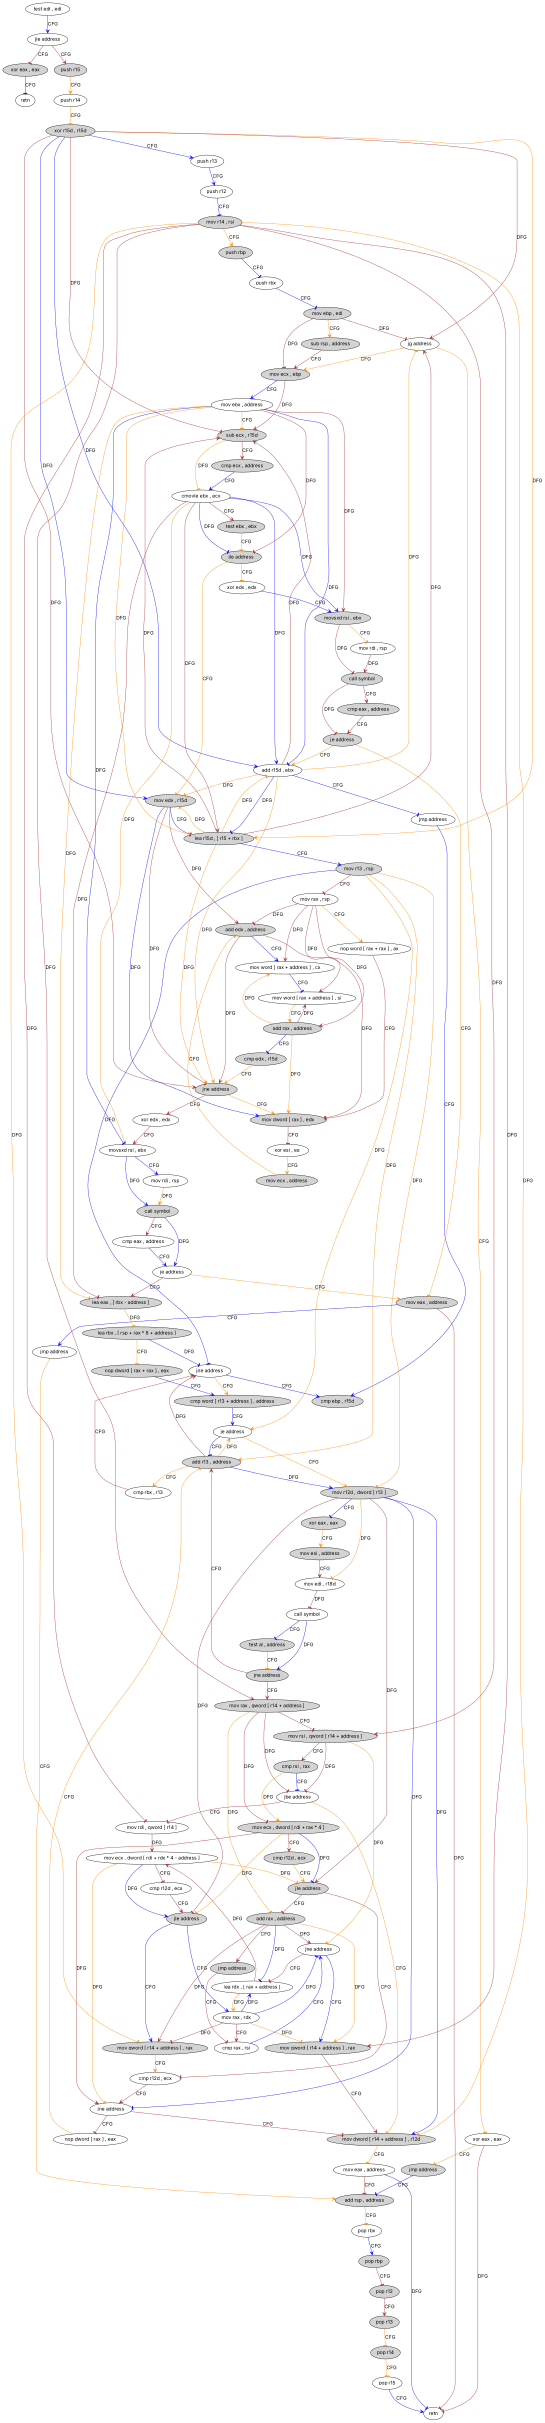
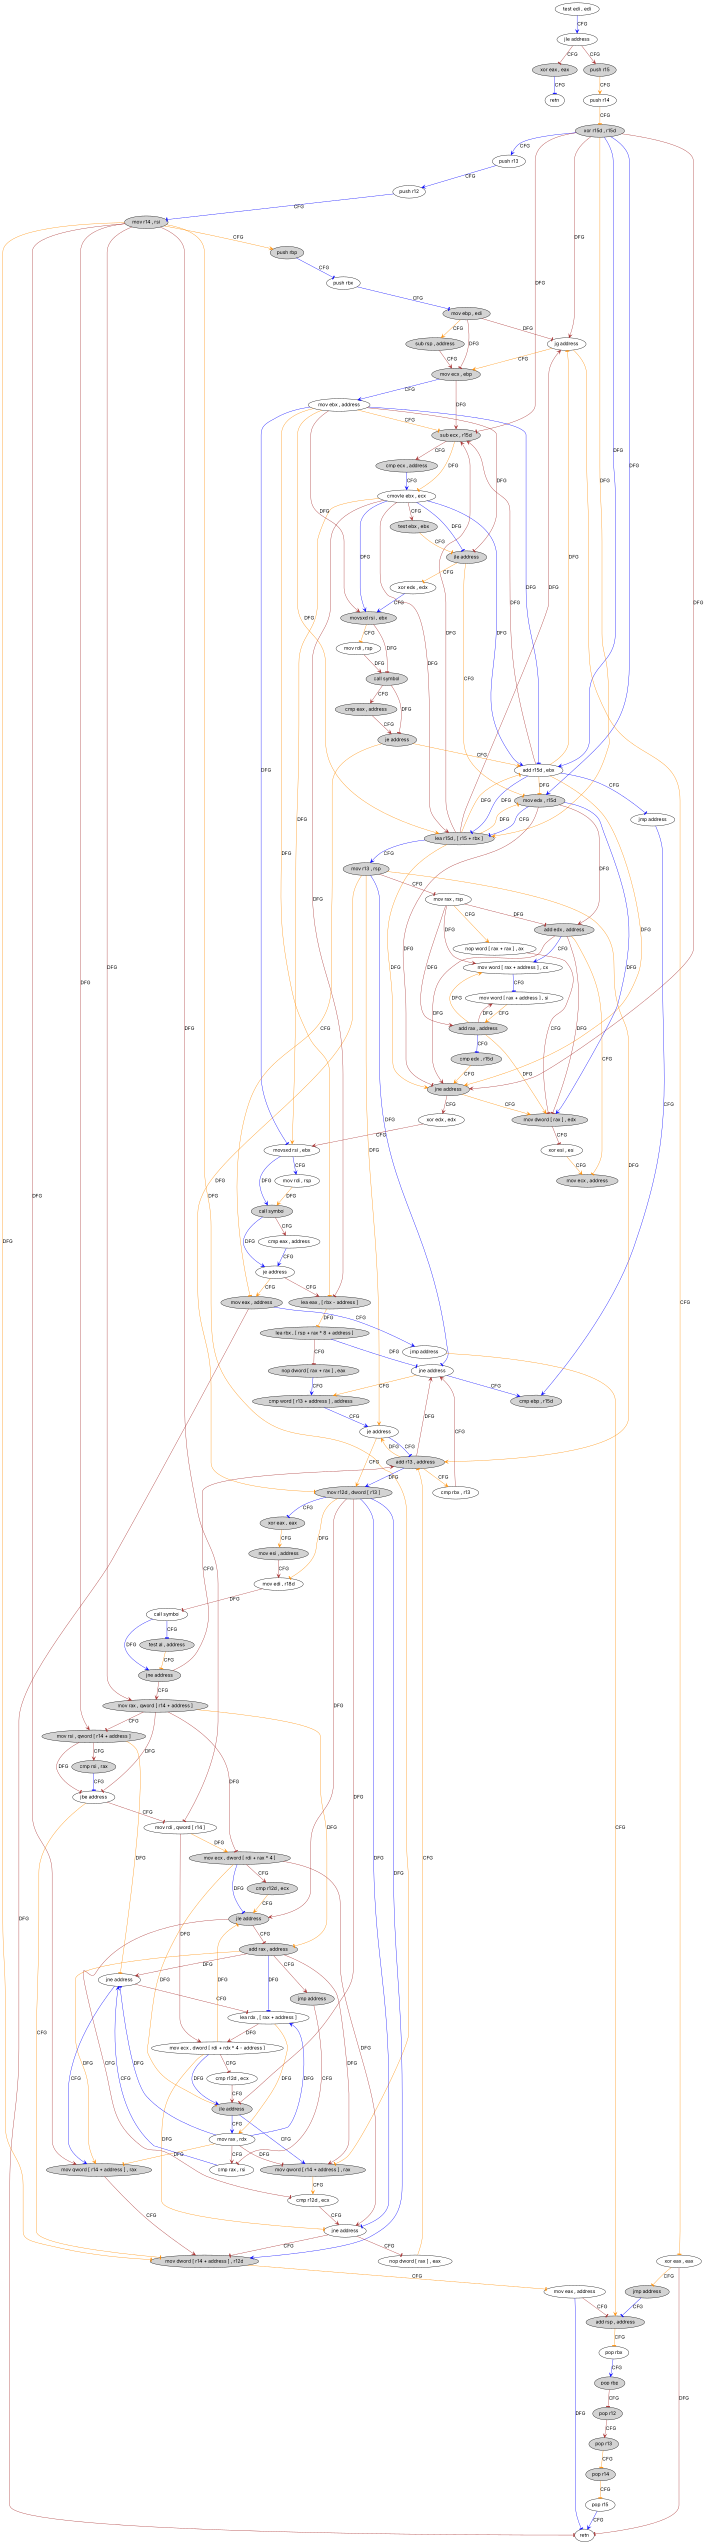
  digraph {
    fontname=Inter
    node [fillcolor=lightgrey fontname=Inter style=filled]
    edge [arrowhead=vee color=brown fontname=Inter]
    n1 [fillcolor=white label="test edi , edi"]
    n2 [fillcolor=white label="jle address"]
    n3 [label="xor eax , eax"]
    n4 [label="push r15"]
    n5 [fillcolor=white label=retn]
    n6 [fillcolor=white label="push r14"]
    n7 [label="xor r15d , r15d"]
    n8 [fillcolor=white label="push r13"]
    n9 [fillcolor=white label="add r15d , ebx"]
    n10 [label="mov edx , r15d"]
    n11 [label="lea r15d , [ r15 + rbx ]"]
    n12 [label="jne address"]
    n13 [fillcolor=white label="jg address"]
    n14 [label="sub ecx , r15d"]
    n15 [fillcolor=white label="push r12"]
    n16 [fillcolor=white label="jmp address"]
    n17 [label="mov dword [ rax ] , edx"]
    n18 [label="add edx , address"]
    n19 [label="mov r13 , rsp"]
    n20 [fillcolor=white label="xor edx , edx"]
    n21 [label="mov ecx , ebp"]
    n22 [fillcolor=white label="xor eax , eax"]
    n23 [label="cmp ecx , address"]
    n24 [fillcolor=white label="cmovle ebx , ecx"]
    n25 [label="mov r14 , rsi"]
    n26 [label="push rbp"]
    n27 [label="mov rax , qword [ r14 + address ]"]
    n28 [label="mov rsi , qword [ r14 + address ]"]
    n29 [label="mov dword [ r14 + address ] , r12d"]
    n30 [fillcolor=white label="mov rdi , qword [ r14 ]"]
    n31 [label="mov qword [ r14 + address ] , rax"]
    n32 [label="mov qword [ r14 + address ] , rax"]
    n33 [fillcolor=white label="push rbx"]
    n34 [fillcolor=white label="jbe address"]
    n35 [label="mov ecx , dword [ rdi + rax * 4 ]"]
    n36 [label="add rax , address"]
    n37 [label="cmp rsi , rax"]
    n38 [fillcolor=white label="jne address"]
    n39 [fillcolor=white label="mov eax , address"]
    n40 [fillcolor=white label="mov ecx , dword [ rdi + rdx * 4 - address ]"]
    n41 [fillcolor=white label="cmp r12d , ecx"]
    n42 [label="mov ebp , edi"]
    n43 [label="sub rsp , address"]
    n44 [fillcolor=white label="mov ebx , address"]
    n45 [label="movsxd rsi , ebx"]
    n46 [fillcolor=white label="movsxd rsi , ebx"]
    n47 [label="lea eax , [ rbx - address ]"]
    n48 [label="jle address"]
    n49 [fillcolor=white label="xor edx , edx"]
    n50 [fillcolor=white label="mov rdi , rsp"]
    n51 [label="call symbol"]
    n52 [label="cmp eax , address"]
    n53 [label="je address"]
    n54 [label="mov eax , address"]
    n55 [fillcolor=white label="jmp address"]
    n56 [fillcolor=white label=retn]
    n57 [label="add rsp , address"]
    n58 [label="cmp ebp , r15d"]
    n59 [fillcolor=white label="xor esi , esi"]
    n60 [fillcolor=white label="mov word [ rax + address ] , cx"]
    n61 [fillcolor=white label="mov rax , rsp"]
    n62 [label="add r13 , address"]
    n63 [fillcolor=white label="jne address"]
    n64 [label="mov r12d , dword [ r13 ]"]
    n65 [fillcolor=white label="je address"]
    n66 [fillcolor=white label="nop word [ rax + rax ] , ax"]
    n67 [fillcolor=white label="mov word [ rax + address ] , si"]
    n68 [label="add rax , address"]
    n69 [fillcolor=white label="cmp rbx , r13"]
    n70 [label="cmp word [ r13 + address ] , address"]
    n71 [label="xor eax , eax"]
    n72 [fillcolor=white label="mov edi , r18d"]
    n73 [label="jle address"]
    n74 [fillcolor=white label="jne address"]
    n75 [label="jle address"]
    n76 [label="cmp edx , r15d"]
    n77 [label="mov ecx , address"]
    n78 [fillcolor=white label="pop rbx"]
    n79 [label="pop rbp"]
    n80 [fillcolor=white label="mov rdi , rsp"]
    n81 [label="call symbol"]
    n82 [fillcolor=white label="cmp eax , address"]
    n83 [fillcolor=white label="je address"]
    n84 [label="lea rbx , [ rsp + rax * 8 + address ]"]
    n85 [label="nop dword [ rax + rax ] , eax"]
    n86 [label="pop r12"]
    n87 [label="pop r13"]
    n88 [label="pop r14"]
    n89 [fillcolor=white label="pop r15"]
    n90 [label="jmp address"]
    n91 [label="test ebx , ebx"]
    n92 [label="mov esi , address"]
    n93 [fillcolor=white label="call symbol"]
    n94 [fillcolor=white label="nop dword [ rax ] , eax"]
    n95 [fillcolor=white label="mov rax , rdx"]
    n96 [label="test al , address"]
    n97 [label="jne address"]
    n98 [label="cmp r12d , ecx"]
    n99 [label="jmp address"]
    n100 [fillcolor=white label="lea rdx , [ rax + address ]"]
    n101 [fillcolor=white label="cmp r12d , ecx"]
    n102 [fillcolor=white label="cmp rax , rsi"]
    n1 -> n2 [color=blue label=CFG]
    n2 -> n3 [arrowhead=tee label=CFG]
    n2 -> n4 [label=CFG]
    n3 -> n5 [arrowhead=tee color=blue label=CFG]
    n4 -> n6 [color=darkorange label=CFG]
    n6 -> n7 [arrowhead=tee color=darkorange label=CFG]
    n7 -> n8 [color=blue label=CFG]
    n7 -> n9 [color=blue label=DFG]
    n7 -> n10 [color=blue label=DFG]
    n7 -> n11 [color=darkorange label=DFG]
    n7 -> n12 [label=DFG]
    n7 -> n13 [label=DFG]
    n7 -> n14 [arrowhead=tee label=DFG]
    n8 -> n15 [color=blue label=CFG]
    n9 -> n10 [arrowhead=tee color=darkorange label=DFG]
    n9 -> n11 [arrowhead=tee color=blue label=DFG]
    n9 -> n12 [color=darkorange label=DFG]
    n9 -> n13 [arrowhead=tee color=darkorange label=DFG]
    n9 -> n14 [label=DFG]
    n9 -> n16 [arrowhead=tee color=blue label=CFG]
    n10 -> n11 [arrowhead=tee color=blue label=CFG]
    n10 -> n12 [arrowhead=tee label=DFG]
    n10 -> n17 [color=blue label=DFG]
    n10 -> n18 [label=DFG]
    n11 -> n9 [arrowhead=tee color=darkorange label=DFG]
    n11 -> n10 [arrowhead=tee color=darkorange label=DFG]
    n11 -> n12 [color=darkorange label=DFG]
    n11 -> n13 [label=DFG]
    n11 -> n14 [label=DFG]
    n11 -> n19 [color=blue label=CFG]
    n12 -> n17 [color=darkorange label=CFG]
    n12 -> n20 [label=CFG]
    n13 -> n21 [color=darkorange label=CFG]
    n13 -> n22 [arrowhead=tee color=darkorange label=CFG]
    n14 -> n23 [label=CFG]
    n14 -> n24 [arrowhead=tee color=darkorange label=DFG]
    n15 -> n25 [arrowhead=tee color=blue label=CFG]
    n16 -> n58 [color=blue label=CFG]
    n17 -> n59 [arrowhead=tee label=CFG]
    n18 -> n12 [label=DFG]
    n18 -> n17 [arrowhead=tee label=DFG]
    n18 -> n60 [color=blue label=CFG]
    n19 -> n61 [arrowhead=tee label=CFG]
    n19 -> n62 [color=darkorange label=DFG]
    n19 -> n63 [arrowhead=tee color=blue label=DFG]
    n19 -> n64 [arrowhead=tee color=darkorange label=DFG]
    n19 -> n65 [color=darkorange label=DFG]
    n20 -> n46 [label=CFG]
    n21 -> n14 [label=DFG]
    n21 -> n44 [color=blue label=CFG]
    n22 -> n56 [arrowhead=tee label=DFG]
    n22 -> n90 [arrowhead=tee color=darkorange label=CFG]
    n23 -> n24 [color=blue label=CFG]
    n24 -> n9 [color=blue label=DFG]
    n24 -> n11 [label=DFG]
    n24 -> n45 [color=blue label=DFG]
    n24 -> n46 [color=darkorange label=DFG]
    n24 -> n47 [arrowhead=tee label=DFG]
    n24 -> n48 [arrowhead=tee color=blue label=DFG]
    n24 -> n91 [label=CFG]
    n25 -> n26 [color=darkorange label=CFG]
    n25 -> n27 [label=DFG]
    n25 -> n28 [label=DFG]
    n25 -> n29 [arrowhead=tee color=darkorange label=DFG]
    n25 -> n30 [arrowhead=tee label=DFG]
    n25 -> n31 [label=DFG]
    n25 -> n32 [arrowhead=tee color=darkorange label=DFG]
    n26 -> n33 [arrowhead=tee color=blue label=CFG]
    n27 -> n28 [arrowhead=tee label=CFG]
    n27 -> n34 [arrowhead=tee label=DFG]
    n27 -> n35 [arrowhead=tee label=DFG]
    n27 -> n36 [arrowhead=tee color=darkorange label=DFG]
    n28 -> n34 [arrowhead=tee label=DFG]
    n28 -> n37 [label=CFG]
    n28 -> n38 [arrowhead=tee color=darkorange label=DFG]
    n29 -> n39 [arrowhead=tee color=darkorange label=CFG]
-   n37 -> n35 [color=darkorange label=DFG]
+   n30 -> n35 [color=darkorange label=DFG]
    n30 -> n40 [label=DFG]
    n31 -> n29 [label=CFG]
    n32 -> n41 [color=darkorange label=CFG]
    n33 -> n42 [arrowhead=tee color=blue label=CFG]
    n34 -> n29 [arrowhead=tee color=darkorange label=CFG]
    n34 -> n30 [arrowhead=tee label=CFG]
    n35 -> n73 [arrowhead=tee color=blue label=DFG]
    n35 -> n74 [label=DFG]
    n35 -> n75 [arrowhead=tee color=darkorange label=DFG]
    n35 -> n98 [label=CFG]
    n36 -> n31 [color=darkorange label=DFG]
    n36 -> n32 [label=DFG]
    n36 -> n38 [label=DFG]
    n36 -> n99 [label=CFG]
    n36 -> n100 [arrowhead=tee color=blue label=DFG]
    n37 -> n34 [arrowhead=tee color=blue label=CFG]
    n38 -> n31 [color=blue label=CFG]
    n38 -> n100 [arrowhead=tee label=CFG]
    n39 -> n56 [arrowhead=tee color=blue label=DFG]
    n39 -> n57 [arrowhead=tee label=CFG]
    n40 -> n73 [arrowhead=tee color=darkorange label=DFG]
    n40 -> n74 [arrowhead=tee color=darkorange label=DFG]
    n40 -> n75 [color=blue label=DFG]
    n40 -> n101 [arrowhead=tee label=CFG]
    n41 -> n74 [label=CFG]
    n42 -> n13 [arrowhead=tee label=DFG]
    n42 -> n21 [arrowhead=tee label=DFG]
    n42 -> n43 [color=darkorange label=CFG]
    n43 -> n21 [label=CFG]
    n44 -> n9 [arrowhead=tee color=blue label=DFG]
    n44 -> n11 [color=darkorange label=DFG]
    n44 -> n14 [arrowhead=tee color=darkorange label=CFG]
    n44 -> n45 [label=DFG]
    n44 -> n46 [arrowhead=tee color=blue label=DFG]
    n44 -> n47 [arrowhead=tee color=darkorange label=DFG]
    n44 -> n48 [arrowhead=tee label=DFG]
    n45 -> n50 [arrowhead=tee color=darkorange label=CFG]
    n45 -> n51 [arrowhead=tee label=DFG]
    n46 -> n80 [color=blue label=CFG]
    n46 -> n81 [color=blue label=DFG]
    n47 -> n84 [arrowhead=tee color=darkorange label=DFG]
    n48 -> n10 [arrowhead=tee color=darkorange label=CFG]
    n48 -> n49 [arrowhead=tee color=darkorange label=CFG]
    n49 -> n45 [color=blue label=CFG]
    n50 -> n51 [label=DFG]
    n51 -> n52 [label=CFG]
    n51 -> n53 [arrowhead=tee label=DFG]
    n52 -> n53 [label=CFG]
    n53 -> n9 [color=darkorange label=CFG]
    n53 -> n54 [arrowhead=tee color=darkorange label=CFG]
    n54 -> n55 [color=blue label=CFG]
    n54 -> n56 [arrowhead=tee label=DFG]
    n55 -> n57 [color=darkorange label=CFG]
    n57 -> n78 [arrowhead=tee color=darkorange label=CFG]
    n59 -> n77 [color=darkorange label=CFG]
    n60 -> n67 [arrowhead=tee color=blue label=CFG]
    n61 -> n18 [arrowhead=tee label=DFG]
    n61 -> n60 [label=DFG]
    n61 -> n66 [color=darkorange label=CFG]
-   n61 -> n67 [label=DFG]
    n61 -> n68 [label=DFG]
    n62 -> n63 [label=DFG]
    n62 -> n64 [color=blue label=DFG]
    n62 -> n65 [color=darkorange label=DFG]
    n62 -> n69 [color=darkorange label=CFG]
    n63 -> n58 [color=blue label=CFG]
    n63 -> n70 [color=darkorange label=CFG]
    n64 -> n29 [color=blue label=DFG]
    n64 -> n71 [arrowhead=tee color=blue label=CFG]
    n64 -> n72 [arrowhead=tee color=darkorange label=DFG]
    n64 -> n73 [label=DFG]
    n64 -> n74 [arrowhead=tee color=blue label=DFG]
    n64 -> n75 [arrowhead=tee label=DFG]
    n65 -> n62 [arrowhead=tee color=blue label=CFG]
    n65 -> n64 [color=darkorange label=CFG]
    n66 -> n17 [arrowhead=tee label=CFG]
    n67 -> n68 [color=darkorange label=CFG]
    n68 -> n17 [color=darkorange label=DFG]
    n68 -> n60 [color=darkorange label=DFG]
    n68 -> n67 [label=DFG]
    n68 -> n76 [arrowhead=tee color=blue label=CFG]
    n69 -> n63 [label=CFG]
    n70 -> n65 [color=blue label=CFG]
    n71 -> n92 [color=darkorange label=CFG]
    n72 -> n93 [arrowhead=tee label=DFG]
    n73 -> n36 [arrowhead=tee label=CFG]
    n73 -> n41 [arrowhead=tee label=CFG]
    n74 -> n29 [arrowhead=tee label=CFG]
    n74 -> n94 [arrowhead=tee label=CFG]
    n75 -> n32 [color=blue label=CFG]
    n75 -> n95 [color=blue label=CFG]
    n76 -> n12 [color=darkorange label=CFG]
-   n77 -> n18 [arrowhead=tee color=darkorange label=CFG]
+   n18 -> n77 [arrowhead=tee color=darkorange label=CFG]
    n78 -> n79 [color=blue label=CFG]
    n79 -> n86 [arrowhead=tee label=CFG]
    n80 -> n81 [color=darkorange label=DFG]
    n81 -> n82 [label=CFG]
    n81 -> n83 [color=blue label=DFG]
    n82 -> n83 [color=blue label=CFG]
    n83 -> n47 [label=CFG]
    n83 -> n54 [color=darkorange label=CFG]
    n84 -> n63 [arrowhead=tee color=blue label=DFG]
-   n84 -> n85 [arrowhead=tee color=darkorange label=CFG]
+   n84 -> n85 [arrowhead=tee label=CFG]
    n85 -> n70 [color=blue label=CFG]
    n86 -> n87 [label=CFG]
    n87 -> n88 [arrowhead=tee color=darkorange label=CFG]
    n88 -> n89 [arrowhead=tee color=darkorange label=CFG]
    n89 -> n56 [color=blue label=CFG]
    n90 -> n57 [arrowhead=tee color=blue label=CFG]
    n91 -> n48 [arrowhead=tee color=darkorange label=CFG]
    n92 -> n72 [label=CFG]
    n93 -> n96 [arrowhead=tee color=blue label=CFG]
    n93 -> n97 [color=blue label=DFG]
    n94 -> n62 [arrowhead=tee color=darkorange label=CFG]
    n95 -> n31 [arrowhead=tee color=darkorange label=DFG]
    n95 -> n32 [arrowhead=tee label=DFG]
    n95 -> n38 [arrowhead=tee color=blue label=DFG]
    n95 -> n100 [color=blue label=DFG]
    n95 -> n102 [label=CFG]
    n96 -> n97 [arrowhead=tee color=darkorange label=CFG]
    n97 -> n27 [label=CFG]
    n97 -> n62 [label=CFG]
    n98 -> n73 [color=darkorange label=CFG]
    n99 -> n102 [arrowhead=tee label=CFG]
    n100 -> n40 [label=DFG]
    n100 -> n95 [color=darkorange label=DFG]
    n101 -> n75 [label=CFG]
    n102 -> n38 [color=blue label=CFG]
  }
